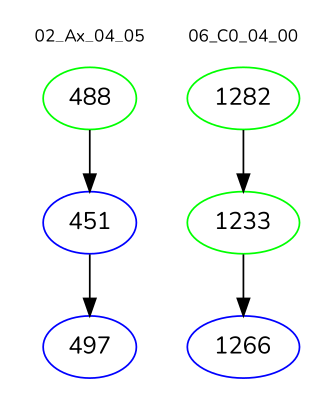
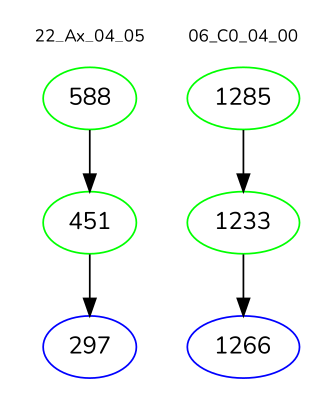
  digraph {
    fontname=Nunito
    node [color=green fontname=Nunito]
    edge [color=black fontname=Nunito]
-   n1 [label=488]
-   n2 [color=blue label=451]
-   n3 [color=blue label=497]
-   n4 [label=1282]
+   n1 [label=588]
+   n2 [label=451]
+   n3 [color=blue label=297]
+   n4 [label=1285]
    n5 [label=1233]
    n6 [color=blue label=1266]
    subgraph cluster_1 {
      color=white
      fontsize=10
-     label="02_Ax_04_05"
+     label="22_Ax_04_05"
      n1
      n2
      n3
    }
    subgraph cluster_2 {
      color=white
      fontsize=10
      label="06_C0_04_00"
      n4
      n5
      n6
    }
    n1 -> n2
    n2 -> n3
    n4 -> n5
    n5 -> n6
  }
